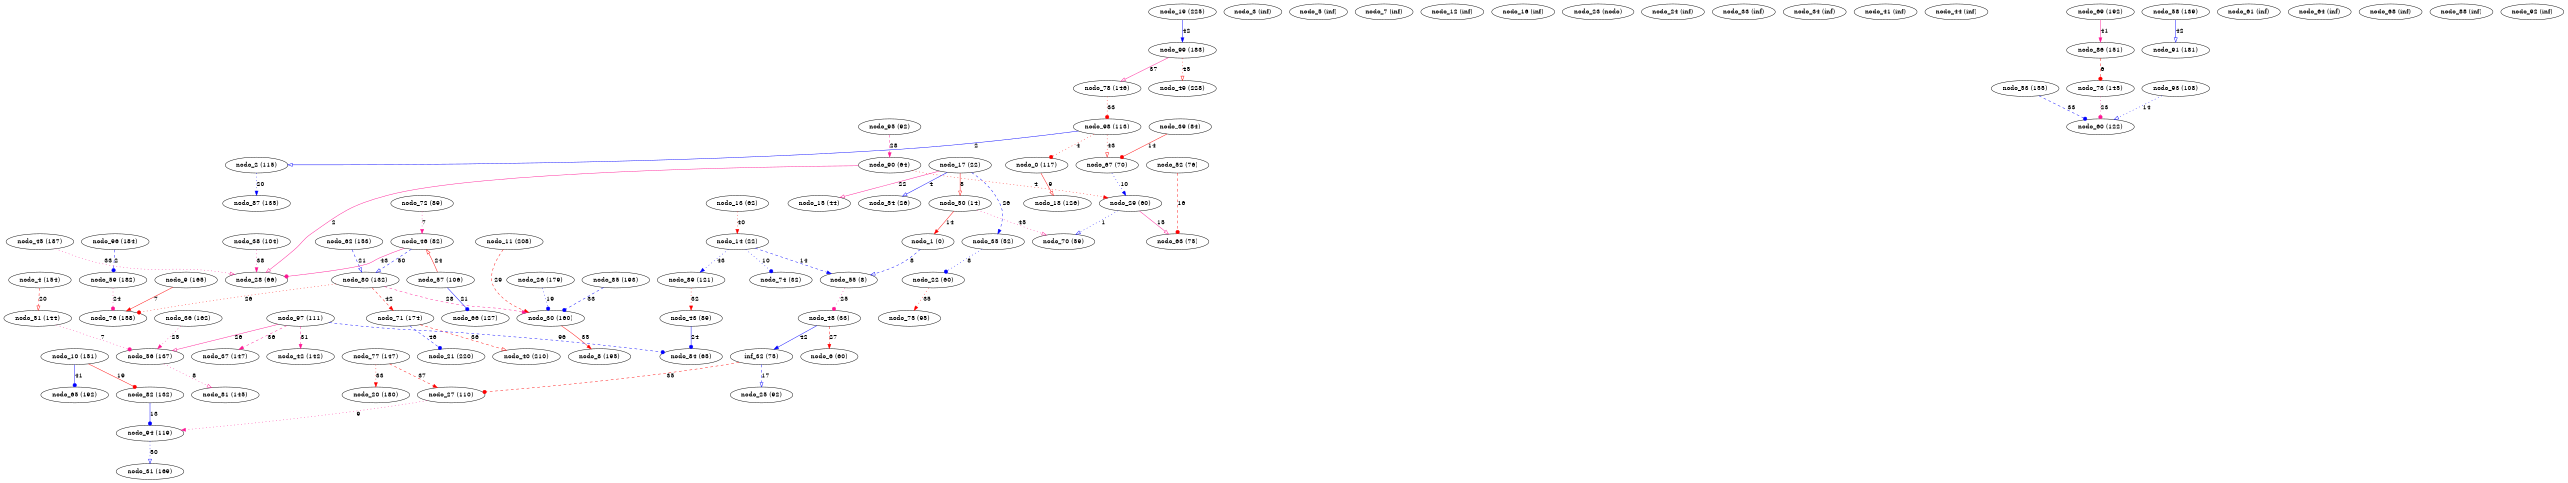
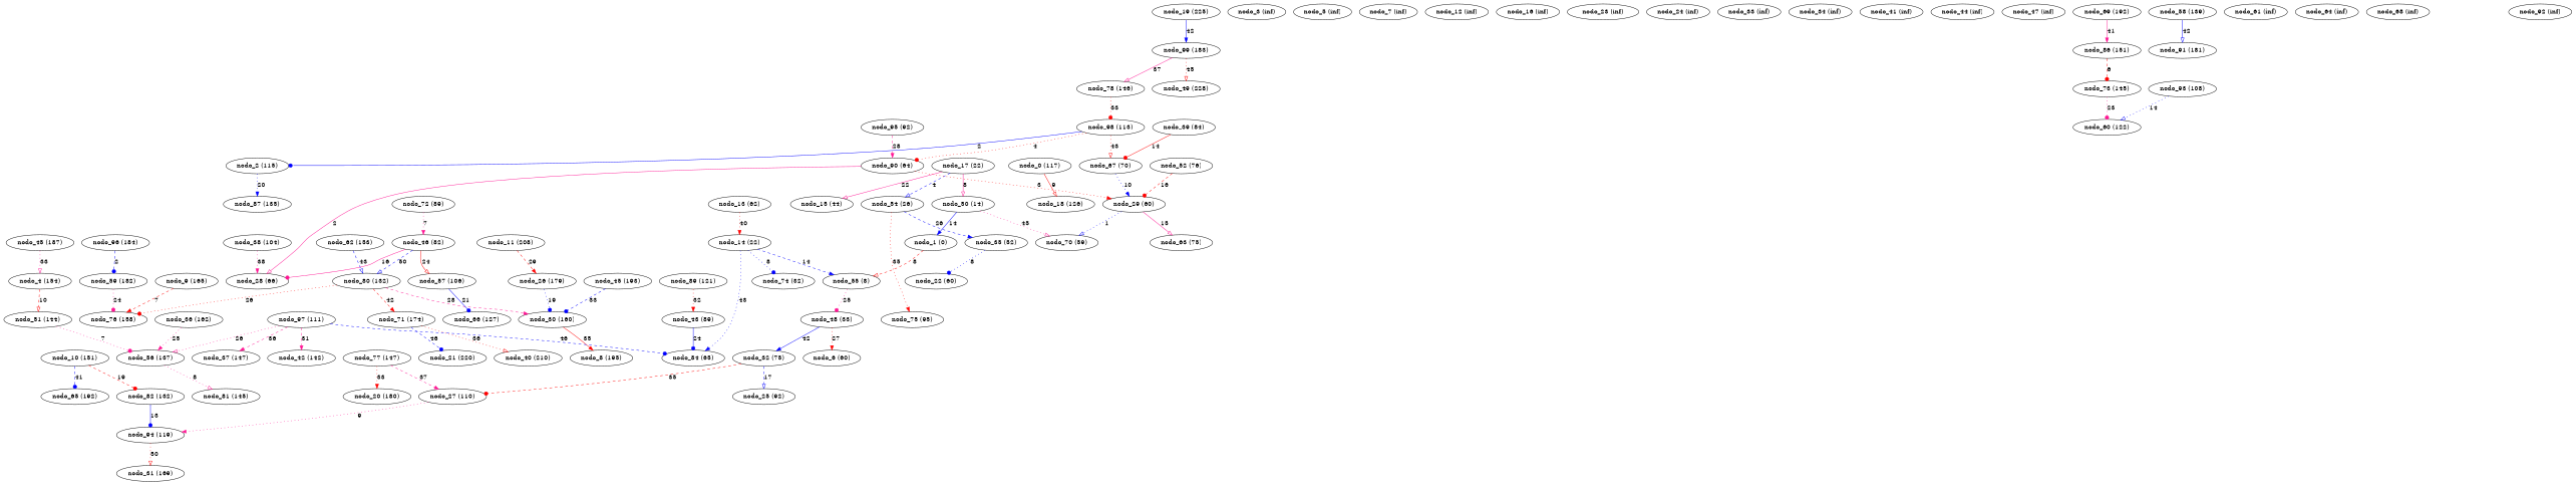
  digraph {
    edge [arrowhead=normal color=red style=dotted weight=33]
    "nodo_0 (117)"
    "nodo_18 (126)"
    "nodo_1 (0)"
    "nodo_55 (8)"
    "nodo_48 (33)"
    "nodo_2 (115)"
    "nodo_87 (135)"
    "nodo_3 (inf)"
    "nodo_4 (154)"
    "nodo_51 (144)"
    "nodo_56 (137)"
    "nodo_5 (inf)"
    "nodo_7 (inf)"
    "nodo_9 (165)"
    "nodo_76 (158)"
    "nodo_10 (151)"
    "nodo_65 (192)"
    "nodo_82 (132)"
    "nodo_94 (119)"
    "nodo_11 (208)"
    "nodo_26 (179)"
    "nodo_30 (160)"
    "nodo_12 (inf)"
    "nodo_13 (62)"
    "nodo_14 (22)"
    "nodo_74 (32)"
    "nodo_84 (65)"
    "nodo_16 (inf)"
    "nodo_17 (22)"
    "nodo_15 (44)"
    "nodo_50 (14)"
    "nodo_54 (26)"
    "nodo_70 (59)"
    "nodo_35 (52)"
    "nodo_19 (225)"
    "nodo_99 (183)"
    "nodo_78 (146)"
    "nodo_49 (228)"
    "nodo_22 (60)"
    "nodo_75 (95)"
-   "nodo_23 (inf)" [label="nodo_23 (nodo)"]
+   "nodo_23 (inf)"
    "nodo_24 (inf)"
    "nodo_8 (195)"
    "nodo_27 (110)"
    "nodo_31 (169)"
    "nodo_29 (60)"
    "nodo_63 (75)"
-   "nodo_32 (75)" [label="inf_32 (75)"]
+   "nodo_32 (75)"
    "nodo_25 (92)"
    "nodo_33 (inf)"
    "nodo_34 (inf)"
    "nodo_36 (162)"
    "nodo_81 (145)"
    "nodo_38 (104)"
    "nodo_28 (66)"
    "nodo_39 (84)"
    "nodo_67 (70)"
    "nodo_41 (inf)"
    "nodo_43 (89)"
    "nodo_44 (inf)"
    "nodo_45 (187)"
    "nodo_46 (82)"
    "nodo_80 (132)"
    "nodo_71 (174)"
+   "nodo_47 (inf)"
    "nodo_6 (60)"
    "nodo_52 (76)"
-   "nodo_53 (155)"
    "nodo_60 (122)"
    "nodo_57 (106)"
    "nodo_66 (127)"
    "nodo_58 (139)"
    "nodo_91 (181)"
    "nodo_59 (182)"
    "nodo_61 (inf)"
    "nodo_62 (153)"
    "nodo_64 (inf)"
    "nodo_68 (inf)"
    "nodo_69 (192)"
    "nodo_86 (151)"
    "nodo_73 (145)"
    "nodo_21 (220)"
    "nodo_40 (210)"
    "nodo_72 (89)"
    "nodo_77 (147)"
    "nodo_20 (180)"
    "nodo_98 (113)"
    "nodo_93 (108)"
-   "nodo_85 (193)"
-   "nodo_88 (inf)"
+   "nodo_85 (193)" [label="nodo_45 (193)"]
    "nodo_89 (121)"
    "nodo_90 (64)"
    "nodo_92 (inf)"
    "nodo_95 (92)"
    "nodo_96 (184)"
    "nodo_97 (111)"
    "nodo_37 (147)"
    "nodo_42 (142)"
    "nodo_0 (117)" -> "nodo_18 (126)" [arrowhead=onormal label=9 style=solid weight=9]
-   "nodo_1 (0)" -> "nodo_55 (8)" [arrowhead=onormal color=blue label=8 style=dashed weight=8]
+   "nodo_1 (0)" -> "nodo_55 (8)" [arrowhead=onormal label=8 style=dashed weight=8]
    "nodo_55 (8)" -> "nodo_48 (33)" [arrowhead=dot color=deeppink label=25 weight=25]
    "nodo_48 (33)" -> "nodo_32 (75)" [color=blue label=42 style=solid weight=42]
-   "nodo_48 (33)" -> "nodo_6 (60)" [label=27 style=dashed weight=27]
+   "nodo_48 (33)" -> "nodo_6 (60)" [label=27 weight=27]
    "nodo_2 (115)" -> "nodo_87 (135)" [color=blue label=20 weight=20]
-   "nodo_4 (154)" -> "nodo_51 (144)" [arrowhead=onormal label=20 style=dashed weight=10]
+   "nodo_4 (154)" -> "nodo_51 (144)" [arrowhead=onormal label=10 style=dashed weight=10]
    "nodo_51 (144)" -> "nodo_56 (137)" [arrowhead=dot color=deeppink label=7 weight=7]
    "nodo_56 (137)" -> "nodo_81 (145)" [arrowhead=onormal color=deeppink label=8 weight=8]
-   "nodo_9 (165)" -> "nodo_76 (158)" [label=7 style=solid weight=7]
-   "nodo_10 (151)" -> "nodo_65 (192)" [arrowhead=dot color=blue label=41 style=solid weight=41]
-   "nodo_10 (151)" -> "nodo_82 (132)" [arrowhead=dot label=19 style=solid weight=19]
+   "nodo_9 (165)" -> "nodo_76 (158)" [label=7 style=dashed weight=7]
+   "nodo_10 (151)" -> "nodo_65 (192)" [arrowhead=dot color=blue label=41 style=dashed weight=41]
+   "nodo_10 (151)" -> "nodo_82 (132)" [arrowhead=dot label=19 style=dashed weight=19]
    "nodo_82 (132)" -> "nodo_94 (119)" [arrowhead=dot color=blue label=13 style=solid weight=13]
-   "nodo_94 (119)" -> "nodo_31 (169)" [arrowhead=onormal color=blue label=50 weight=50]
-   "nodo_11 (208)" -> "nodo_30 (160)" [label=29 style=dashed weight=29]
+   "nodo_94 (119)" -> "nodo_31 (169)" [arrowhead=onormal label=50 weight=50]
+   "nodo_11 (208)" -> "nodo_26 (179)" [label=29 style=dashed weight=29]
    "nodo_26 (179)" -> "nodo_30 (160)" [arrowhead=dot color=blue label=19 weight=19]
    "nodo_30 (160)" -> "nodo_8 (195)" [label=35 style=solid weight=35]
    "nodo_13 (62)" -> "nodo_14 (22)" [label=40 weight=40]
    "nodo_14 (22)" -> "nodo_55 (8)" [color=blue label=14 style=dashed weight=14]
-   "nodo_14 (22)" -> "nodo_74 (32)" [arrowhead=dot color=blue label=10 weight=10]
-   "nodo_14 (22)" -> "nodo_89 (121)" [color=blue label=43 weight=43]
+   "nodo_14 (22)" -> "nodo_74 (32)" [arrowhead=dot color=blue label=8 weight=10]
+   "nodo_14 (22)" -> "nodo_84 (65)" [color=blue label=43 weight=43]
    "nodo_17 (22)" -> "nodo_15 (44)" [arrowhead=onormal color=deeppink label=22 style=solid weight=22]
-   "nodo_17 (22)" -> "nodo_50 (14)" [arrowhead=onormal label=8 style=solid weight=8]
-   "nodo_17 (22)" -> "nodo_54 (26)" [arrowhead=onormal color=blue label=4 style=solid weight=4]
-   "nodo_50 (14)" -> "nodo_1 (0)" [label=14 style=solid weight=14]
+   "nodo_17 (22)" -> "nodo_50 (14)" [arrowhead=onormal color=deeppink label=8 style=solid weight=8]
+   "nodo_17 (22)" -> "nodo_54 (26)" [arrowhead=onormal color=blue label=4 style=dashed weight=4]
+   "nodo_50 (14)" -> "nodo_1 (0)" [color=blue label=14 style=solid weight=14]
    "nodo_50 (14)" -> "nodo_70 (59)" [arrowhead=onormal color=deeppink label=45 weight=45]
-   "nodo_17 (22)" -> "nodo_35 (52)" [color=blue label=26 style=dashed weight=26]
+   "nodo_54 (26)" -> "nodo_35 (52)" [color=blue label=26 style=dashed weight=26]
    "nodo_35 (52)" -> "nodo_22 (60)" [arrowhead=dot color=blue label=8 weight=8]
    "nodo_19 (225)" -> "nodo_99 (183)" [color=blue label=42 style=solid weight=42]
    "nodo_99 (183)" -> "nodo_78 (146)" [arrowhead=onormal color=deeppink label=37 style=solid weight=37]
    "nodo_99 (183)" -> "nodo_49 (228)" [arrowhead=onormal label=45 weight=45]
    "nodo_78 (146)" -> "nodo_98 (113)" [arrowhead=dot label=33]
-   "nodo_22 (60)" -> "nodo_75 (95)" [label=35 weight=35]
+   "nodo_54 (26)" -> "nodo_75 (95)" [label=35 weight=35]
    "nodo_27 (110)" -> "nodo_94 (119)" [color=deeppink label=9 weight=9]
    "nodo_29 (60)" -> "nodo_70 (59)" [arrowhead=onormal color=blue label=1 weight=1]
    "nodo_29 (60)" -> "nodo_63 (75)" [arrowhead=onormal color=deeppink label=15 style=solid weight=15]
    "nodo_32 (75)" -> "nodo_27 (110)" [arrowhead=dot label=35 style=dashed weight=35]
    "nodo_32 (75)" -> "nodo_25 (92)" [arrowhead=onormal color=blue label=17 style=dashed weight=17]
    "nodo_36 (162)" -> "nodo_56 (137)" [color=deeppink label=25 weight=25]
    "nodo_38 (104)" -> "nodo_28 (66)" [color=deeppink label=38 weight=38]
    "nodo_39 (84)" -> "nodo_67 (70)" [arrowhead=dot label=14 style=solid weight=14]
    "nodo_67 (70)" -> "nodo_29 (60)" [color=blue label=10 weight=10]
    "nodo_43 (89)" -> "nodo_84 (65)" [arrowhead=dot color=blue label=24 style=solid weight=24]
-   "nodo_45 (187)" -> "nodo_28 (66)" [arrowhead=onormal color=deeppink label=33]
-   "nodo_46 (82)" -> "nodo_28 (66)" [arrowhead=dot color=deeppink label=43 style=solid weight=16]
+   "nodo_45 (187)" -> "nodo_4 (154)" [arrowhead=onormal color=deeppink label=33]
+   "nodo_46 (82)" -> "nodo_28 (66)" [arrowhead=dot color=deeppink label=16 style=solid weight=16]
    "nodo_46 (82)" -> "nodo_80 (132)" [arrowhead=onormal color=blue label=50 style=dashed weight=50]
    "nodo_80 (132)" -> "nodo_76 (158)" [arrowhead=dot label=26 weight=26]
    "nodo_80 (132)" -> "nodo_30 (160)" [color=deeppink label=28 style=dashed weight=28]
    "nodo_80 (132)" -> "nodo_71 (174)" [label=42 style=dashed weight=42]
    "nodo_71 (174)" -> "nodo_21 (220)" [arrowhead=dot color=blue label=46 style=dashed weight=46]
-   "nodo_71 (174)" -> "nodo_40 (210)" [arrowhead=onormal label=36 style=dashed weight=36]
-   "nodo_52 (76)" -> "nodo_63 (75)" [arrowhead=dot label=16 style=dashed weight=16]
-   "nodo_53 (155)" -> "nodo_60 (122)" [arrowhead=dot color=blue label=33 style=dashed]
-   "nodo_57 (106)" -> "nodo_46 (82)" [arrowhead=onormal label=24 style=solid weight=24]
+   "nodo_71 (174)" -> "nodo_40 (210)" [arrowhead=onormal label=36 weight=36]
+   "nodo_52 (76)" -> "nodo_29 (60)" [arrowhead=dot label=16 style=dashed weight=16]
+   "nodo_46 (82)" -> "nodo_57 (106)" [arrowhead=onormal label=24 style=solid weight=24]
    "nodo_57 (106)" -> "nodo_66 (127)" [arrowhead=dot color=blue label=21 style=solid weight=21]
    "nodo_58 (139)" -> "nodo_91 (181)" [arrowhead=onormal color=blue label=42 style=solid weight=42]
    "nodo_59 (182)" -> "nodo_76 (158)" [arrowhead=dot color=deeppink label=24 weight=24]
-   "nodo_62 (153)" -> "nodo_80 (132)" [arrowhead=onormal color=blue label=21 style=dashed weight=21]
+   "nodo_62 (153)" -> "nodo_80 (132)" [arrowhead=onormal color=blue label=43 style=dashed weight=21]
    "nodo_69 (192)" -> "nodo_86 (151)" [color=deeppink label=41 style=solid weight=41]
    "nodo_86 (151)" -> "nodo_73 (145)" [arrowhead=dot label=6 style=dashed weight=6]
    "nodo_73 (145)" -> "nodo_60 (122)" [arrowhead=dot color=deeppink label=23 weight=23]
    "nodo_72 (89)" -> "nodo_46 (82)" [color=deeppink label=7 weight=7]
-   "nodo_77 (147)" -> "nodo_27 (110)" [label=37 style=dashed weight=37]
+   "nodo_77 (147)" -> "nodo_27 (110)" [color=deeppink label=37 style=dashed weight=37]
    "nodo_77 (147)" -> "nodo_20 (180)" [label=33]
-   "nodo_98 (113)" -> "nodo_0 (117)" [arrowhead=dot label=4 weight=4]
-   "nodo_98 (113)" -> "nodo_2 (115)" [arrowhead=onormal color=blue label=2 style=solid weight=2]
+   "nodo_98 (113)" -> "nodo_90 (64)" [arrowhead=dot label=4 weight=4]
+   "nodo_98 (113)" -> "nodo_2 (115)" [arrowhead=dot color=blue label=2 style=solid weight=2]
    "nodo_98 (113)" -> "nodo_67 (70)" [arrowhead=onormal label=43 weight=43]
    "nodo_93 (108)" -> "nodo_60 (122)" [arrowhead=onormal color=blue label=14 weight=14]
    "nodo_85 (193)" -> "nodo_30 (160)" [arrowhead=dot color=blue label=33 style=dashed]
    "nodo_89 (121)" -> "nodo_43 (89)" [label=32 weight=32]
-   "nodo_90 (64)" -> "nodo_29 (60)" [label=4 weight=4]
+   "nodo_90 (64)" -> "nodo_29 (60)" [label=3 weight=4]
    "nodo_90 (64)" -> "nodo_28 (66)" [arrowhead=onormal color=deeppink label=2 style=solid weight=2]
    "nodo_95 (92)" -> "nodo_90 (64)" [color=deeppink label=28 style=dashed weight=28]
    "nodo_96 (184)" -> "nodo_59 (182)" [arrowhead=dot color=blue label=2 style=dashed weight=2]
-   "nodo_97 (111)" -> "nodo_56 (137)" [arrowhead=onormal color=deeppink label=26 style=solid weight=26]
-   "nodo_97 (111)" -> "nodo_84 (65)" [arrowhead=dot color=blue label=96 style=dashed weight=46]
+   "nodo_97 (111)" -> "nodo_56 (137)" [arrowhead=onormal color=deeppink label=26 weight=26]
+   "nodo_97 (111)" -> "nodo_84 (65)" [arrowhead=dot color=blue label=46 style=dashed weight=46]
    "nodo_97 (111)" -> "nodo_37 (147)" [color=deeppink label=36 style=dashed weight=36]
    "nodo_97 (111)" -> "nodo_42 (142)" [color=deeppink label=31 style=dashed weight=31]
  }
